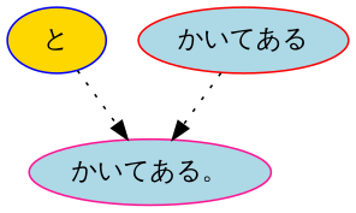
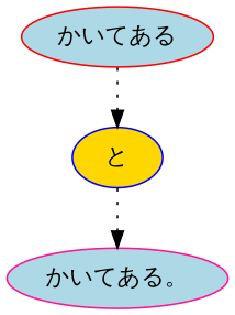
  digraph {
    fontname=Inter
    node [fillcolor=lightblue fontname=Inter style=filled]
    edge [fontname=Inter style=dotted]
    n1 [color=blue fillcolor=gold label="と"]
    n2 [color=deeppink label="かいてある。"]
    n3 [color=red label="かいてある"]
    n1 -> n2
-   n3 -> n2
+   n3 -> n1
  }
